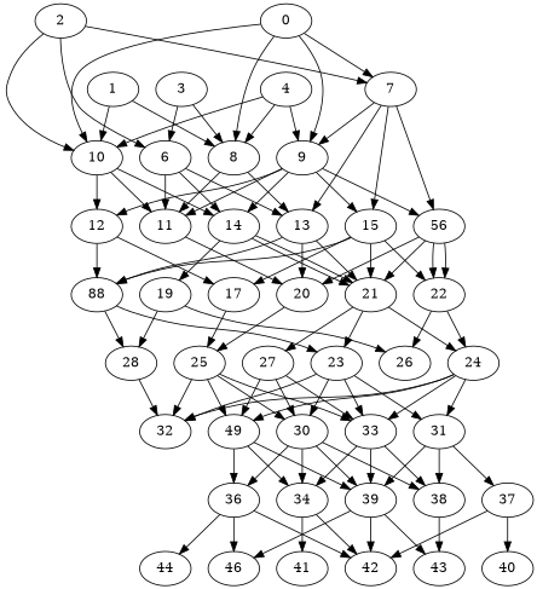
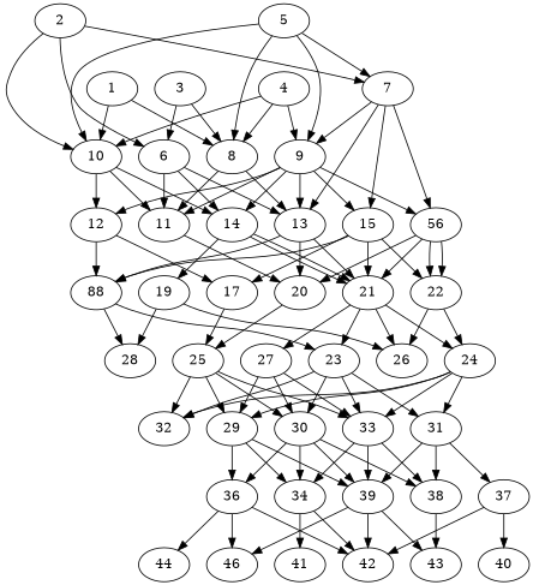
  digraph {
    node [alpha=0.07]
    1 [alpha=0.00 expect_size=51471360]
    8 [alpha=0.04 expect_size=27312128]
    10 [alpha=0.11 expect_size=24107008]
    11 [alpha=0.03 expect_size=8240128]
    13 [alpha=0.18 expect_size=43063296]
    9 [alpha=0.18 expect_size=40371200]
    14 [expect_size=27483136]
    15 [alpha=0.01 expect_size=20384768]
    n9 [alpha=0.13 expect_size=20609024 label=56]
    12 [alpha=0.15 expect_size=8542208]
    20 [alpha=0.12 expect_size=28433408]
    n12 [alpha=0.10 expect_size=21867520 label=88]
    21 [expect_size=6199296]
    19 [alpha=0.17 expect_size=32136192]
    17 [alpha=0.17 expect_size=25120768]
    22 [alpha=0.10 expect_size=13112320]
    2 [alpha=0.15 expect_size=24790016]
    6 [alpha=0.02 expect_size=49866752]
    7 [alpha=0.19 expect_size=11378688]
    3 [alpha=0.13 expect_size=34191360]
    4 [alpha=0.17 expect_size=34534400]
-   5 [alpha=0.00 expect_size=12764160 label=0]
+   5 [alpha=0.00 expect_size=12764160]
    25 [alpha=0.04 expect_size=13011968]
    23 [alpha=0.05 expect_size=49090560]
    28 [alpha=0.08 expect_size=38653952]
    26 [alpha=0.14 expect_size=15246336]
    24 [alpha=0.13 expect_size=44525568]
    27 [expect_size=46845952]
    30 [alpha=0.10 expect_size=7911424]
    32 [alpha=0.03 expect_size=5773312]
    33 [expect_size=29537280]
-   29 [alpha=0.05 expect_size=15222784 label=49]
+   29 [alpha=0.05 expect_size=15222784]
    31 [alpha=0.16 expect_size=36538368]
    34 [alpha=0.20 expect_size=42406912]
    36 [alpha=0.05 expect_size=36488192]
    39 [alpha=0.13 expect_size=11187200]
    38 [alpha=0.00 expect_size=38327296]
    37 [alpha=0.19 expect_size=22660096]
    41 [alpha=0.18 expect_size=47105024]
    42 [alpha=0.05 expect_size=37654528]
    44 [alpha=0.11 expect_size=14651392]
    n42 [alpha=0.16 expect_size=13973504 label=46]
    43 [alpha=0.09 expect_size=45687808]
    40 [alpha=0.15 expect_size=23553024]
    1 -> 8
    1 -> 10
    8 -> 11
    8 -> 13
    10 -> 11
    10 -> 14
    10 -> 12
    11 -> 20
    13 -> 20
    13 -> n12
    13 -> 21
    9 -> 11
+   9 -> 13
    9 -> 14
    9 -> 15
    9 -> n9
    9 -> 12
    14 -> 21
    14 -> 21
    14 -> 19
    15 -> n12
    15 -> 21
    15 -> 17
    15 -> 22
    n9 -> 20
    n9 -> 21
    n9 -> 22
    n9 -> 22
    12 -> n12
    12 -> 17
    20 -> 25
    n12 -> 23
    n12 -> 28
    21 -> 23
+   21 -> 26
    21 -> 24
    21 -> 27
    19 -> 28
    19 -> 26
    17 -> 25
    22 -> 26
    22 -> 24
    2 -> 10
    2 -> 6
    2 -> 7
    6 -> 11
    6 -> 13
    6 -> 14
    7 -> 13
    7 -> 9
    7 -> 15
    7 -> n9
    3 -> 8
    3 -> 6
    4 -> 8
    4 -> 10
    4 -> 9
    5 -> 8
    5 -> 10
    5 -> 9
    5 -> 7
    25 -> 30
    25 -> 32
    25 -> 33
    25 -> 29
    23 -> 30
    23 -> 32
    23 -> 33
    23 -> 31
-   28 -> 32
    24 -> 32
    24 -> 33
    24 -> 29
    24 -> 31
    27 -> 30
    27 -> 33
    27 -> 29
    30 -> 34
    30 -> 36
    30 -> 39
    30 -> 38
    33 -> 34
    33 -> 39
    33 -> 38
    29 -> 34
    29 -> 36
    29 -> 39
    31 -> 39
    31 -> 38
    31 -> 37
    34 -> 41
    34 -> 42
    36 -> 42
    36 -> 44
    36 -> n42
    39 -> 42
    39 -> n42
    39 -> 43
    38 -> 43
    37 -> 42
    37 -> 40
  }
